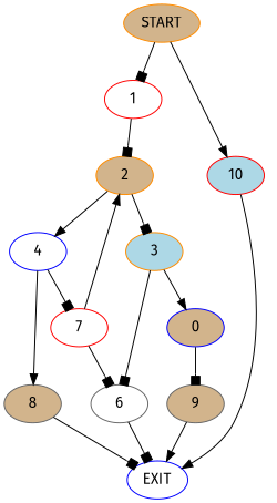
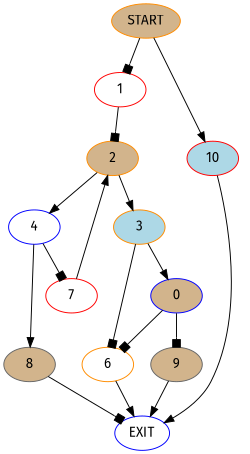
  digraph {
    fontname="Fira Sans"
    node [color=darkorange fillcolor=tan fontname="Fira Sans" style=filled]
    edge [arrowhead=box fontname="Fira Sans"]
    n1 [label=START]
    1 [color=red fillcolor=white]
    10 [color=red fillcolor=lightblue]
    2
    n5 [color=blue fillcolor=white label=EXIT]
    3 [fillcolor=lightblue]
    4 [color=blue fillcolor=white]
    n8 [color=blue label=0]
-   6 [color=gray40 fillcolor=white]
+   6 [fillcolor=white]
    7 [color=red fillcolor=white]
    8 [color=gray40]
    9 [color=gray40]
    n1 -> 1
    n1 -> 10 [arrowhead=normal]
    1 -> 2
    10 -> n5 [arrowhead=normal]
-   2 -> 3
+   2 -> 3 [arrowhead=normal]
    2 -> 4 [arrowhead=normal]
    3 -> n8 [arrowhead=normal]
    3 -> 6
    4 -> 7
    4 -> 8 [arrowhead=normal]
-   7 -> 6
+   n8 -> 6
    n8 -> 9
-   6 -> n5
+   6 -> n5 [arrowhead=normal]
    7 -> 2 [arrowhead=normal]
    8 -> n5
    9 -> n5 [arrowhead=normal]
  }
